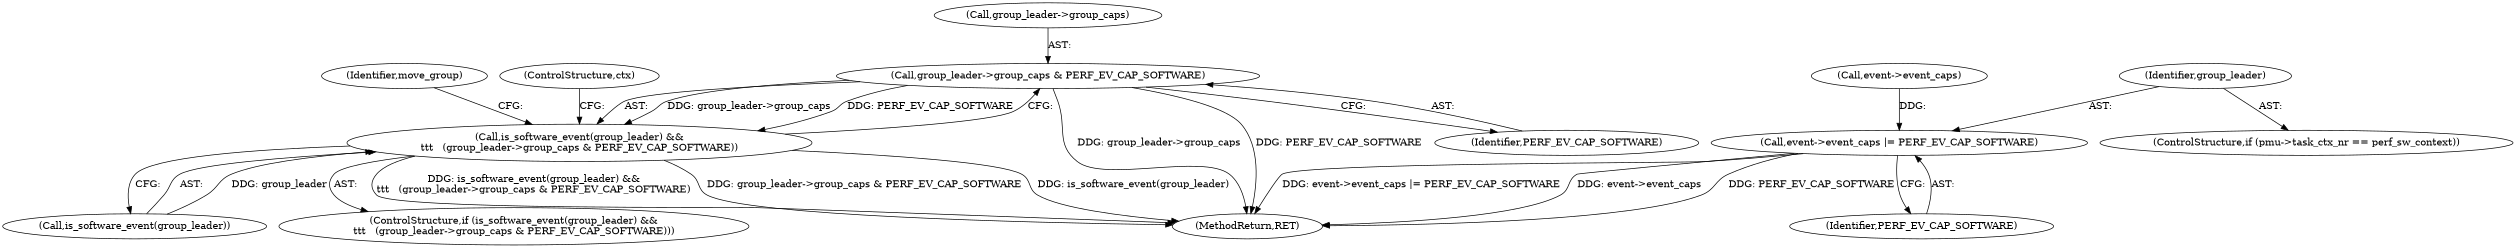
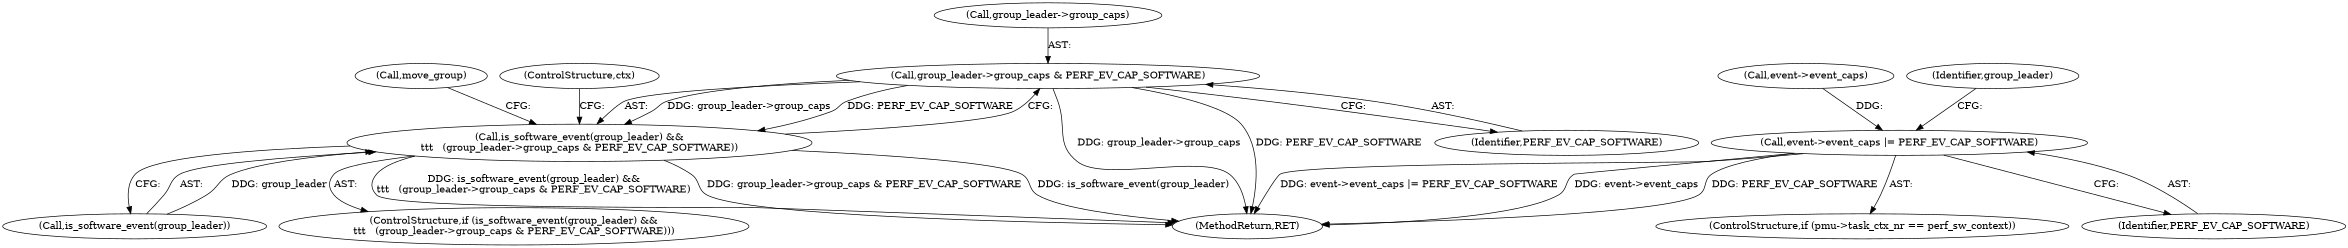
  digraph {
    n1 [label="(Call,event->event_caps |= PERF_EV_CAP_SOFTWARE)"]
    n2 [label="(ControlStructure,if (pmu->task_ctx_nr == perf_sw_context))"]
    n3 [label="(Identifier,PERF_EV_CAP_SOFTWARE)"]
    n4 [label="(MethodReturn,RET)"]
    n5 [label="(Call,group_leader->group_caps & PERF_EV_CAP_SOFTWARE)"]
    n6 [label="(Call,is_software_event(group_leader) &&\n\t\t\t   (group_leader->group_caps & PERF_EV_CAP_SOFTWARE))"]
    n7 [label="(Identifier,PERF_EV_CAP_SOFTWARE)"]
    n8 [label="(Call,is_software_event(group_leader))"]
    n9 [label="(ControlStructure,if (is_software_event(group_leader) &&\n\t\t\t   (group_leader->group_caps & PERF_EV_CAP_SOFTWARE)))"]
    n10 [label="(Call,event->event_caps)"]
-   n11 [label="(Identifier,move_group)"]
+   n11 [label="(Call,move_group)"]
    n12 [label="(Identifier,group_leader)"]
    n13 [label="(Call,group_leader->group_caps)"]
    n14 [label="(ControlStructure,ctx)"]
-   n12 -> n2 [label="AST: "]
+   n1 -> n2 [label="AST: "]
    n1 -> n3 [label="CFG: "]
    n1 -> n4 [label="DDG: event->event_caps |= PERF_EV_CAP_SOFTWARE"]
    n1 -> n4 [label="DDG: event->event_caps"]
    n1 -> n4 [label="DDG: PERF_EV_CAP_SOFTWARE"]
    n3 -> n1 [label="AST: "]
    n5 -> n4 [label="DDG: group_leader->group_caps"]
    n5 -> n4 [label="DDG: PERF_EV_CAP_SOFTWARE"]
    n5 -> n6 [label="AST: "]
    n5 -> n6 [label="DDG: group_leader->group_caps"]
    n5 -> n6 [label="DDG: PERF_EV_CAP_SOFTWARE"]
    n5 -> n7 [label="CFG: "]
    n6 -> n4 [label="DDG: is_software_event(group_leader) &&\n\t\t\t   (group_leader->group_caps & PERF_EV_CAP_SOFTWARE)"]
    n6 -> n4 [label="DDG: group_leader->group_caps & PERF_EV_CAP_SOFTWARE"]
    n6 -> n4 [label="DDG: is_software_event(group_leader)"]
    n6 -> n5 [label="CFG: "]
    n6 -> n8 [label="CFG: "]
    n6 -> n9 [label="AST: "]
    n7 -> n5 [label="AST: "]
    n8 -> n6 [label="AST: "]
    n8 -> n6 [label="DDG: group_leader"]
    n10 -> n1 [label="DDG: "]
    n11 -> n6 [label="CFG: "]
-   n12 -> n1 [label="AST: "]
+   n12 -> n1 [label="CFG: "]
    n13 -> n5 [label="AST: "]
    n14 -> n6 [label="CFG: "]
  }
